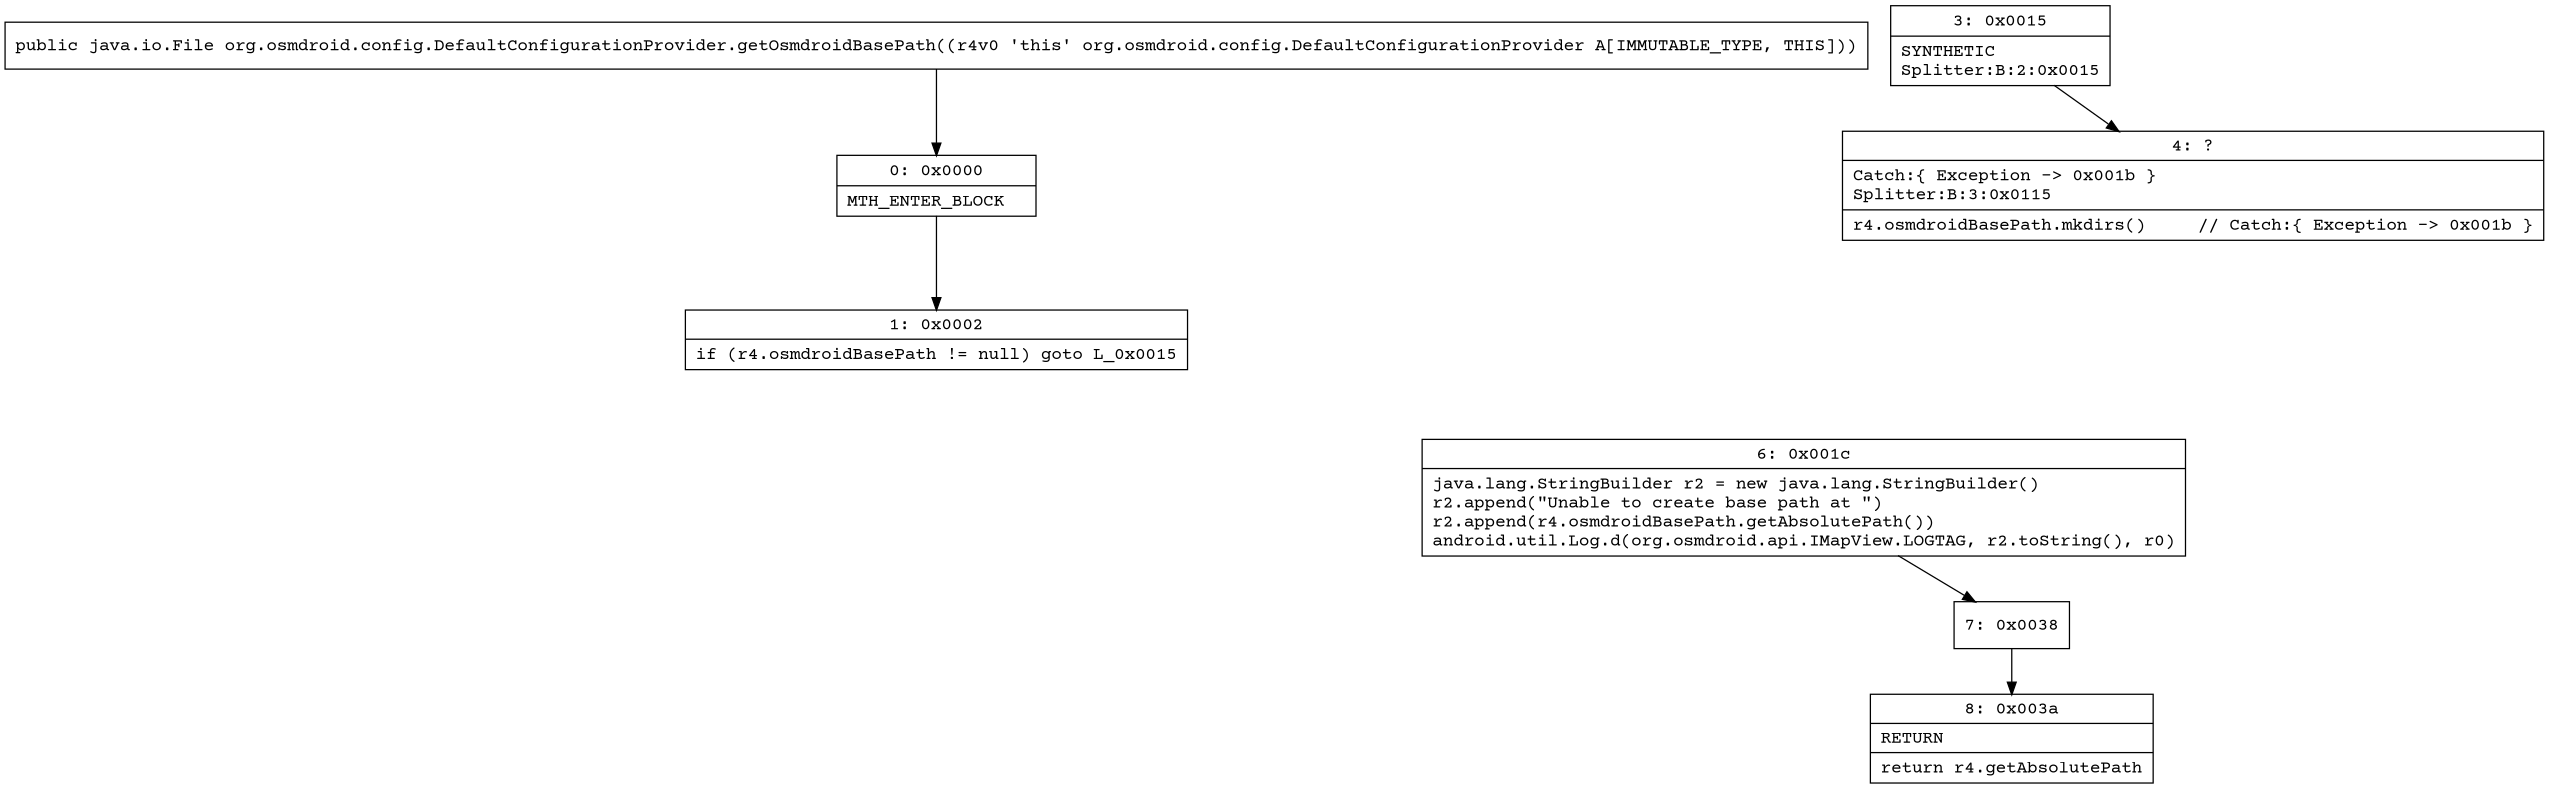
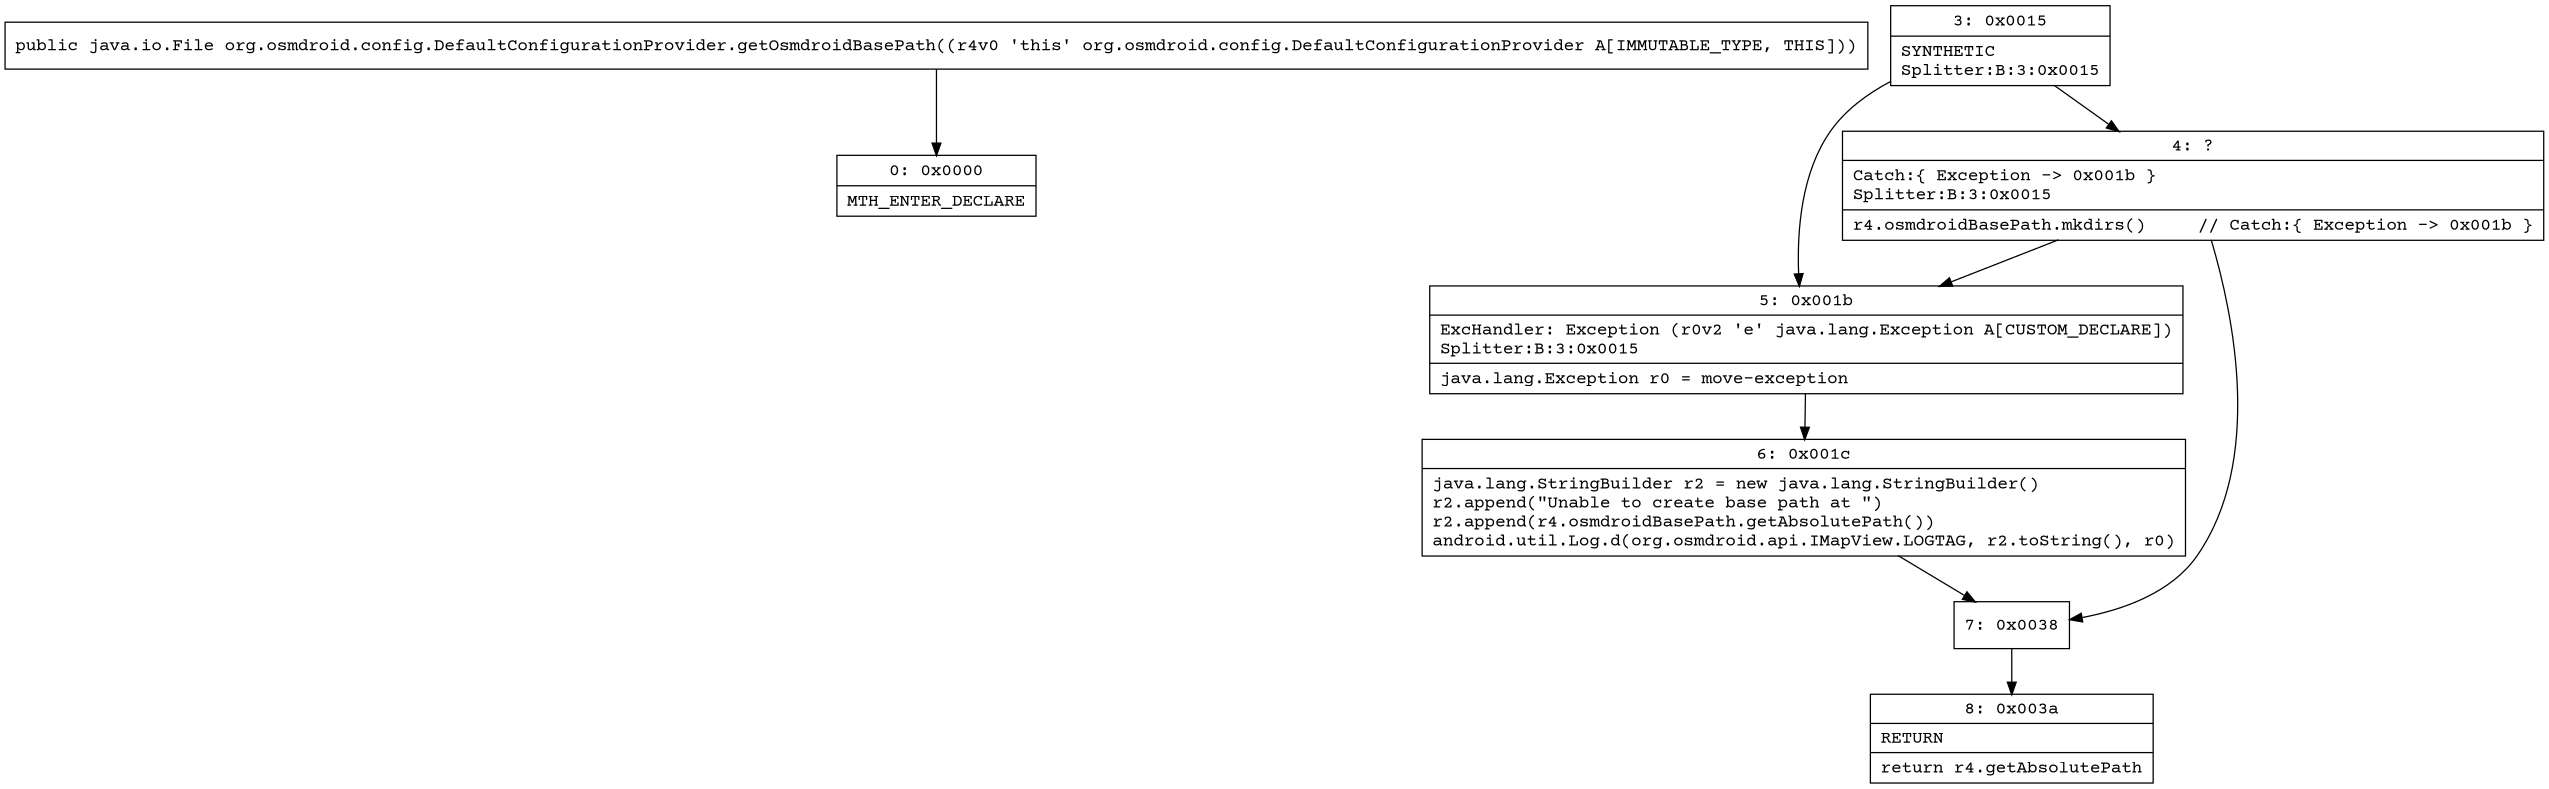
  digraph {
    fontname="Courier Prime"
    node [fontname="Courier Prime" shape=record]
    edge [fontname="Courier Prime"]
-   n1 [label="{0\:\ 0x0000|MTH_ENTER_BLOCK\l}"]
-   n2 [label="{1\:\ 0x0002|if (r4.osmdroidBasePath != null) goto L_0x0015\l}"]
-   n3 [label="{3\:\ 0x0015|SYNTHETIC\lSplitter:B:2:0x0015\l}"]
-   n4 [label="{4\:\ ?|Catch:\{ Exception \-\> 0x001b \}\lSplitter:B:3:0x0115\l|r4.osmdroidBasePath.mkdirs()     \/\/ Catch:\{ Exception \-\> 0x001b \}\l}"]
+   n1 [label="{0\:\ 0x0000|MTH_ENTER_DECLARE\l}"]
+   n3 [label="{3\:\ 0x0015|SYNTHETIC\lSplitter:B:3:0x0015\l}"]
+   n4 [label="{4\:\ ?|Catch:\{ Exception \-\> 0x001b \}\lSplitter:B:3:0x0015\l|r4.osmdroidBasePath.mkdirs()     \/\/ Catch:\{ Exception \-\> 0x001b \}\l}"]
+   n5 [label="{5\:\ 0x001b|ExcHandler: Exception (r0v2 'e' java.lang.Exception A[CUSTOM_DECLARE])\lSplitter:B:3:0x0015\l|java.lang.Exception r0 = move\-exception\l}"]
    n6 [label="{7\:\ 0x0038}"]
    n7 [label="{6\:\ 0x001c|java.lang.StringBuilder r2 = new java.lang.StringBuilder()\lr2.append(\"Unable to create base path at \")\lr2.append(r4.osmdroidBasePath.getAbsolutePath())\landroid.util.Log.d(org.osmdroid.api.IMapView.LOGTAG, r2.toString(), r0)\l}"]
    n8 [label="{8\:\ 0x003a|RETURN\l|return r4.getAbsolutePath\l}"]
    n9 [label="{public java.io.File org.osmdroid.config.DefaultConfigurationProvider.getOsmdroidBasePath((r4v0 'this' org.osmdroid.config.DefaultConfigurationProvider A[IMMUTABLE_TYPE, THIS])) }"]
-   n1 -> n2
    n3 -> n4
+   n3 -> n5
+   n4 -> n5
+   n4 -> n6
+   n5 -> n7
    n6 -> n8
    n7 -> n6
    n9 -> n1
  }
